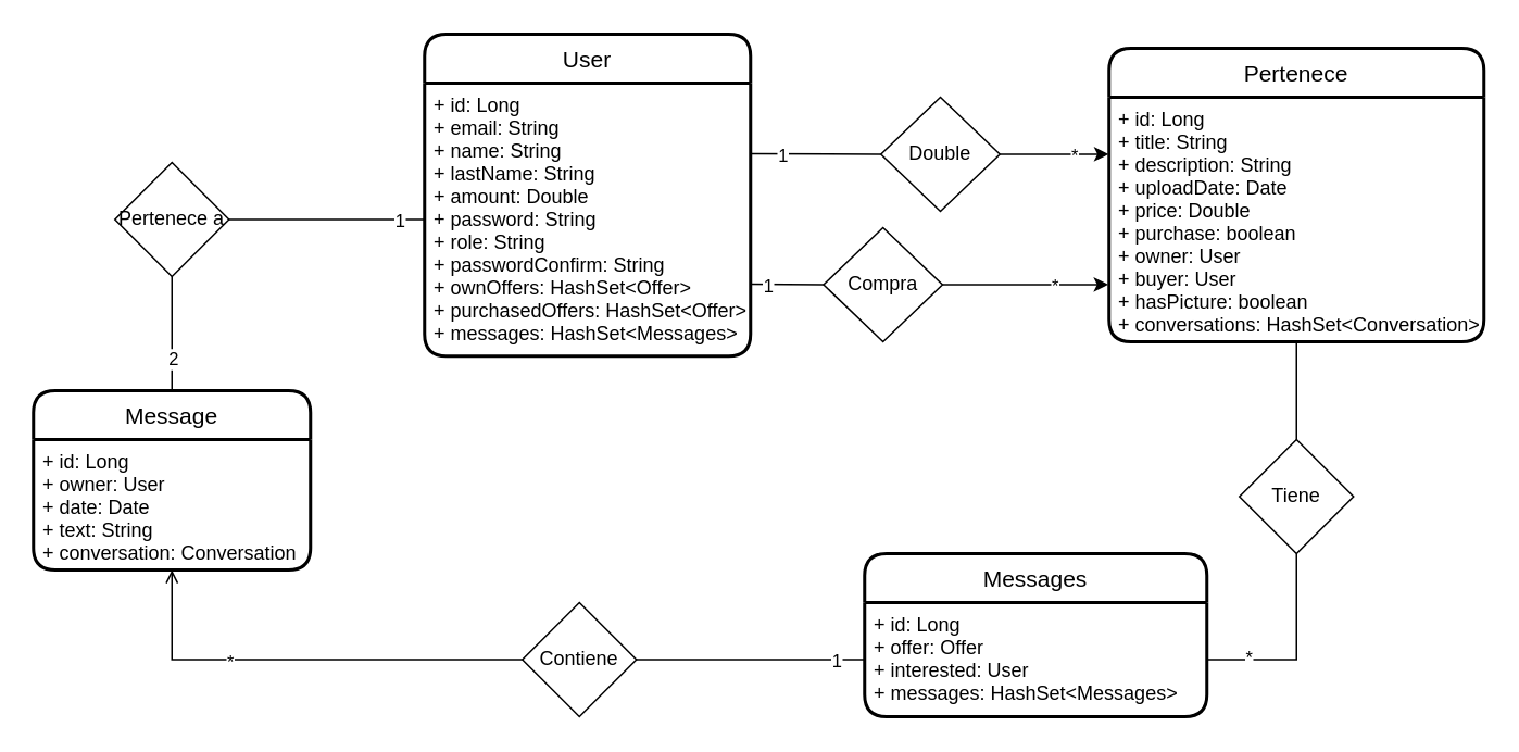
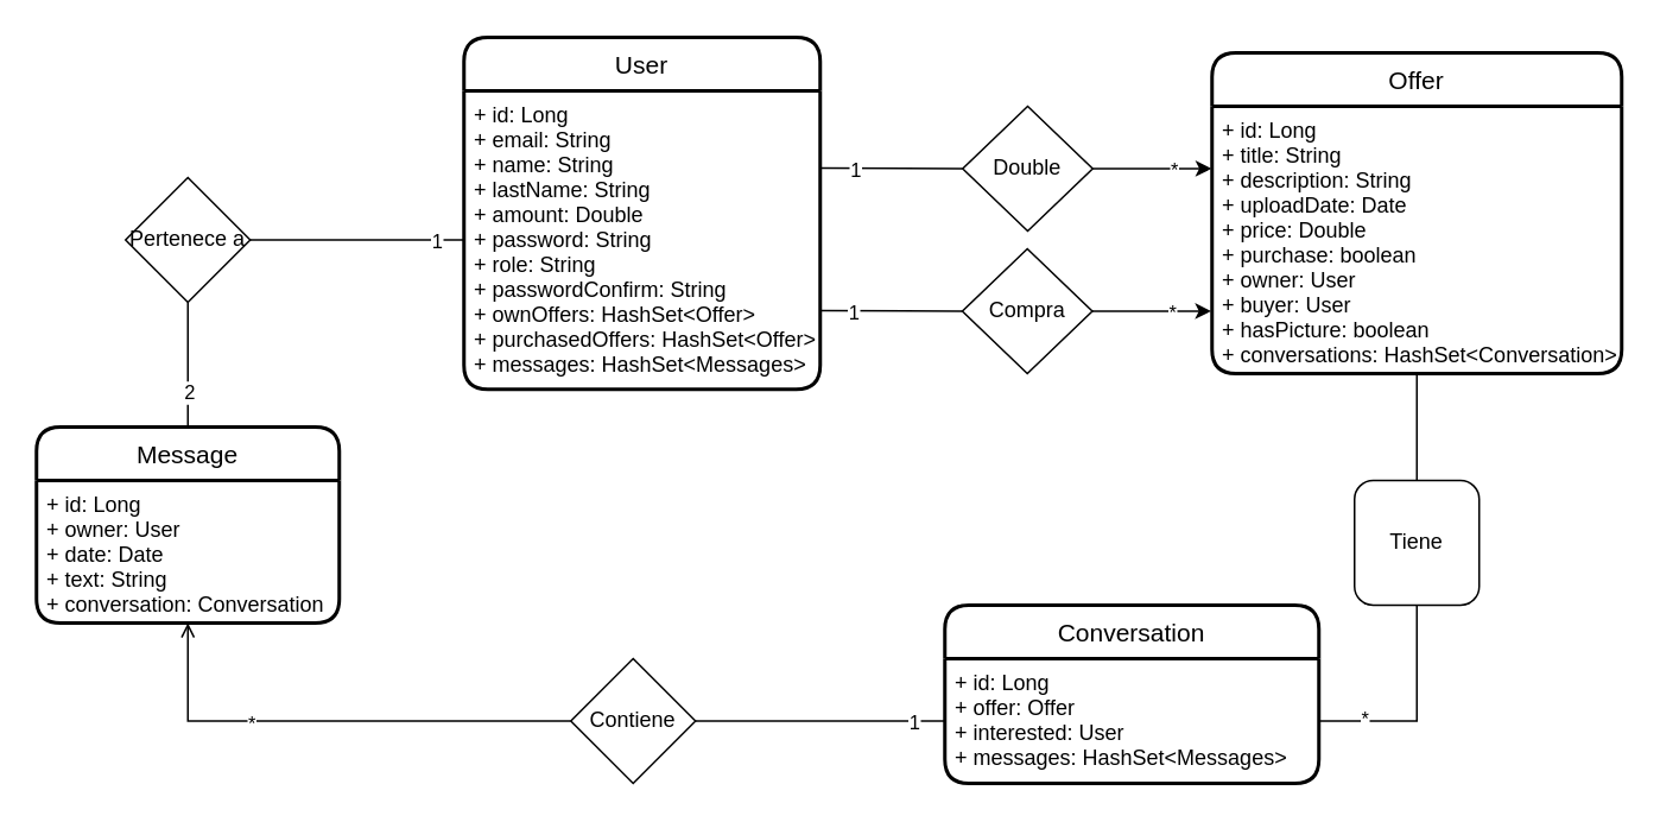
  <mxCell id="0" />
  <mxCell id="1" parent="0" />
  <mxCell id="2" value="User" style="swimlane;childLayout=stackLayout;horizontal=1;startSize=30;horizontalStack=0;rounded=1;fontSize=14;fontStyle=0;strokeWidth=2;resizeParent=0;resizeLast=1;shadow=0;dashed=0;align=center;" parent="1" vertex="1"><mxGeometry x="260" y="20.25" width="200" height="197.5" as="geometry" /></mxCell>
  <mxCell id="3" value="+ id: Long&#10;+ email: String&#10;+ name: String&#10;+ lastName: String&#10;+ amount: Double&#10;+ password: String&#10;+ role: String&#10;+ passwordConfirm: String&#10;+ ownOffers: HashSet&lt;Offer&gt;&#10;+ purchasedOffers: HashSet&lt;Offer&gt;&#10;+ messages: HashSet&lt;Messages&gt;" style="align=left;strokeColor=none;fillColor=none;spacingLeft=4;fontSize=12;verticalAlign=top;resizable=0;rotatable=0;part=1;" parent="2" vertex="1"><mxGeometry y="30" width="200" height="167.5" as="geometry" /></mxCell>
- <mxCell id="4" value="Pertenece" style="swimlane;childLayout=stackLayout;horizontal=1;startSize=30;horizontalStack=0;rounded=1;fontSize=14;fontStyle=0;strokeWidth=2;resizeParent=0;resizeLast=1;shadow=0;dashed=0;align=center;" parent="1" vertex="1"><mxGeometry x="680" y="29" width="230" height="180" as="geometry" /></mxCell>
+ <mxCell id="4" value="Offer" style="swimlane;childLayout=stackLayout;horizontal=1;startSize=30;horizontalStack=0;rounded=1;fontSize=14;fontStyle=0;strokeWidth=2;resizeParent=0;resizeLast=1;shadow=0;dashed=0;align=center;" parent="1" vertex="1"><mxGeometry x="680" y="29" width="230" height="180" as="geometry" /></mxCell>
  <mxCell id="5" value="+ id: Long&#10;+ title: String&#10;+ description: String&#10;+ uploadDate: Date&#10;+ price: Double&#10;+ purchase: boolean&#10;+ owner: User&#10;+ buyer: User&#10;+ hasPicture: boolean&#10;+ conversations: HashSet&lt;Conversation&gt;" style="align=left;strokeColor=none;fillColor=none;spacingLeft=4;fontSize=12;verticalAlign=top;resizable=0;rotatable=0;part=1;" parent="4" vertex="1"><mxGeometry y="30" width="230" height="150" as="geometry" /></mxCell>
- <mxCell id="6" value="Messages" style="swimlane;childLayout=stackLayout;horizontal=1;startSize=30;horizontalStack=0;rounded=1;fontSize=14;fontStyle=0;strokeWidth=2;resizeParent=0;resizeLast=1;shadow=0;dashed=0;align=center;" parent="1" vertex="1"><mxGeometry x="530" y="339" width="210" height="100" as="geometry" /></mxCell>
+ <mxCell id="6" value="Conversation" style="swimlane;childLayout=stackLayout;horizontal=1;startSize=30;horizontalStack=0;rounded=1;fontSize=14;fontStyle=0;strokeWidth=2;resizeParent=0;resizeLast=1;shadow=0;dashed=0;align=center;" parent="1" vertex="1"><mxGeometry x="530" y="339" width="210" height="100" as="geometry" /></mxCell>
  <mxCell id="7" value="+ id: Long&#10;+ offer: Offer&#10;+ interested: User&#10;+ messages: HashSet&lt;Messages&gt;" style="align=left;strokeColor=none;fillColor=none;spacingLeft=4;fontSize=12;verticalAlign=top;resizable=0;rotatable=0;part=1;" parent="6" vertex="1"><mxGeometry y="30" width="210" height="70" as="geometry" /></mxCell>
  <mxCell id="8" value="Message" style="swimlane;childLayout=stackLayout;horizontal=1;startSize=30;horizontalStack=0;rounded=1;fontSize=14;fontStyle=0;strokeWidth=2;resizeParent=0;resizeLast=1;shadow=0;dashed=0;align=center;" parent="1" vertex="1"><mxGeometry x="20" y="239" width="170" height="110" as="geometry" /></mxCell>
  <mxCell id="9" value="+ id: Long&#10;+ owner: User&#10;+ date: Date&#10;+ text: String&#10;+ conversation: Conversation" style="align=left;strokeColor=none;fillColor=none;spacingLeft=4;fontSize=12;verticalAlign=top;resizable=0;rotatable=0;part=1;" parent="8" vertex="1"><mxGeometry y="30" width="170" height="80" as="geometry" /></mxCell>
  <mxCell id="10" value="Double" style="rhombus;whiteSpace=wrap;html=1;" parent="1" vertex="1"><mxGeometry x="540" y="59" width="73" height="70" as="geometry" /></mxCell>
  <mxCell id="11" value="" style="endArrow=none;html=1;rounded=0;entryX=0;entryY=0.5;entryDx=0;entryDy=0;exitX=1.001;exitY=0.259;exitDx=0;exitDy=0;exitPerimeter=0;" parent="1" source="3" target="10" edge="1"><mxGeometry width="50" height="50" relative="1" as="geometry"><mxPoint x="520" y="189" as="sourcePoint" /><mxPoint x="570" y="139" as="targetPoint" /></mxGeometry></mxCell>
  <mxCell id="12" value="1" style="edgeLabel;html=1;align=center;verticalAlign=middle;resizable=0;points=[];" parent="11" vertex="1" connectable="0"><mxGeometry x="-0.526" y="-1" relative="1" as="geometry"><mxPoint as="offset" /></mxGeometry></mxCell>
  <mxCell id="13" value="" style="endArrow=none;html=1;rounded=0;entryX=1;entryY=0.5;entryDx=0;entryDy=0;exitX=0.5;exitY=1;exitDx=0;exitDy=0;" parent="1" source="15" target="7" edge="1"><mxGeometry width="50" height="50" relative="1" as="geometry"><mxPoint x="350" y="324" as="sourcePoint" /><mxPoint x="450" y="364" as="targetPoint" /><Array as="points"><mxPoint x="795" y="404" /></Array></mxGeometry></mxCell>
  <mxCell id="14" value="*" style="edgeLabel;html=1;align=center;verticalAlign=middle;resizable=0;points=[];" parent="13" vertex="1" connectable="0"><mxGeometry x="0.59" y="-2" relative="1" as="geometry"><mxPoint as="offset" /></mxGeometry></mxCell>
- <mxCell id="15" value="Tiene" style="rhombus;whiteSpace=wrap;html=1;" parent="1" vertex="1"><mxGeometry x="760" y="269" width="70" height="70" as="geometry" /></mxCell>
+ <mxCell id="15" value="Tiene" style="whiteSpace=wrap;html=1;rounded=1;" parent="1" vertex="1"><mxGeometry x="760" y="269" width="70" height="70" as="geometry" /></mxCell>
  <mxCell id="16" value="Contiene" style="rhombus;whiteSpace=wrap;html=1;" parent="1" vertex="1"><mxGeometry x="320" y="369" width="70" height="70" as="geometry" /></mxCell>
  <mxCell id="17" value="" style="endArrow=none;html=1;rounded=0;exitX=0;exitY=0.5;exitDx=0;exitDy=0;entryX=1;entryY=0.5;entryDx=0;entryDy=0;" parent="1" source="7" target="16" edge="1"><mxGeometry width="50" height="50" relative="1" as="geometry"><mxPoint x="40" y="289" as="sourcePoint" /><mxPoint x="90" y="239" as="targetPoint" /></mxGeometry></mxCell>
  <mxCell id="18" value="1" style="edgeLabel;html=1;align=center;verticalAlign=middle;resizable=0;points=[];" parent="17" vertex="1" connectable="0"><mxGeometry x="-0.44" y="1" relative="1" as="geometry"><mxPoint x="21" y="-1" as="offset" /></mxGeometry></mxCell>
  <mxCell id="19" value="" style="endArrow=open;html=1;rounded=0;exitX=0;exitY=0.5;exitDx=0;exitDy=0;entryX=0.5;entryY=1;entryDx=0;entryDy=0;" parent="1" source="16" target="8" edge="1"><mxGeometry width="50" height="50" relative="1" as="geometry"><mxPoint x="40" y="289" as="sourcePoint" /><mxPoint x="90" y="239" as="targetPoint" /><Array as="points"><mxPoint x="105" y="404" /></Array></mxGeometry></mxCell>
  <mxCell id="20" value="*" style="edgeLabel;html=1;align=center;verticalAlign=middle;resizable=0;points=[];" parent="19" vertex="1" connectable="0"><mxGeometry x="0.336" y="1" relative="1" as="geometry"><mxPoint as="offset" /></mxGeometry></mxCell>
  <mxCell id="21" value="Pertenece a" style="rhombus;whiteSpace=wrap;html=1;" parent="1" vertex="1"><mxGeometry x="70" y="99" width="70" height="70" as="geometry" /></mxCell>
  <mxCell id="22" value="" style="endArrow=none;html=1;rounded=0;exitX=0.5;exitY=0;exitDx=0;exitDy=0;entryX=0.5;entryY=1;entryDx=0;entryDy=0;" parent="1" source="8" target="21" edge="1"><mxGeometry width="50" height="50" relative="1" as="geometry"><mxPoint x="230" y="239" as="sourcePoint" /><mxPoint x="280" y="189" as="targetPoint" /></mxGeometry></mxCell>
  <mxCell id="23" value="2" style="edgeLabel;html=1;align=center;verticalAlign=middle;resizable=0;points=[];" parent="22" vertex="1" connectable="0"><mxGeometry x="-0.771" y="-2" relative="1" as="geometry"><mxPoint x="-2" y="-12" as="offset" /></mxGeometry></mxCell>
  <mxCell id="24" value="" style="endArrow=none;html=1;rounded=0;entryX=1;entryY=0.5;entryDx=0;entryDy=0;exitX=0;exitY=0.5;exitDx=0;exitDy=0;" parent="1" source="3" target="21" edge="1"><mxGeometry width="50" height="50" relative="1" as="geometry"><mxPoint x="80" y="249" as="sourcePoint" /><mxPoint x="130" y="199" as="targetPoint" /></mxGeometry></mxCell>
  <mxCell id="25" value="1" style="edgeLabel;html=1;align=center;verticalAlign=middle;resizable=0;points=[];" parent="24" vertex="1" connectable="0"><mxGeometry x="-0.732" relative="1" as="geometry"><mxPoint as="offset" /></mxGeometry></mxCell>
  <mxCell id="26" value="" style="endArrow=none;html=1;rounded=0;entryX=0.5;entryY=0;entryDx=0;entryDy=0;exitX=0.5;exitY=1;exitDx=0;exitDy=0;" parent="1" source="5" target="15" edge="1"><mxGeometry width="50" height="50" relative="1" as="geometry"><mxPoint x="530" y="279" as="sourcePoint" /><mxPoint x="580" y="229" as="targetPoint" /></mxGeometry></mxCell>
  <mxCell id="27" value="" style="endArrow=classic;html=1;rounded=0;entryX=-0.001;entryY=0.233;entryDx=0;entryDy=0;exitX=1;exitY=0.5;exitDx=0;exitDy=0;entryPerimeter=0;" edge="1" parent="1" source="10" target="5"><mxGeometry width="50" height="50" relative="1" as="geometry"><mxPoint x="690" y="199" as="sourcePoint" /><mxPoint x="740" y="149" as="targetPoint" /></mxGeometry></mxCell>
  <mxCell id="28" value="*" style="edgeLabel;html=1;align=center;verticalAlign=middle;resizable=0;points=[];" vertex="1" connectable="0" parent="27"><mxGeometry x="0.348" y="-1" relative="1" as="geometry"><mxPoint as="offset" /></mxGeometry></mxCell>
- <mxCell id="29" value="Compra" style="rhombus;whiteSpace=wrap;html=1;" vertex="1" parent="1"><mxGeometry x="504.8" y="139" width="73" height="70" as="geometry" /></mxCell>
+ <mxCell id="29" value="Compra" style="rhombus;whiteSpace=wrap;html=1;" vertex="1" parent="1"><mxGeometry x="539.8" y="139" width="73" height="70" as="geometry" /></mxCell>
  <mxCell id="30" value="" style="endArrow=none;html=1;rounded=0;entryX=0;entryY=0.5;entryDx=0;entryDy=0;exitX=1.001;exitY=0.259;exitDx=0;exitDy=0;exitPerimeter=0;" edge="1" parent="1" target="29"><mxGeometry width="50" height="50" relative="1" as="geometry"><mxPoint x="460" y="173.633" as="sourcePoint" /><mxPoint x="569.8" y="219" as="targetPoint" /></mxGeometry></mxCell>
  <mxCell id="31" value="1" style="edgeLabel;html=1;align=center;verticalAlign=middle;resizable=0;points=[];" vertex="1" connectable="0" parent="30"><mxGeometry x="-0.526" y="-1" relative="1" as="geometry"><mxPoint as="offset" /></mxGeometry></mxCell>
  <mxCell id="32" value="" style="endArrow=classic;html=1;rounded=0;entryX=-0.001;entryY=0.233;entryDx=0;entryDy=0;exitX=1;exitY=0.5;exitDx=0;exitDy=0;entryPerimeter=0;" edge="1" parent="1" source="29"><mxGeometry width="50" height="50" relative="1" as="geometry"><mxPoint x="689.8" y="279" as="sourcePoint" /><mxPoint x="679.57" y="173.95" as="targetPoint" /></mxGeometry></mxCell>
  <mxCell id="33" value="*" style="edgeLabel;html=1;align=center;verticalAlign=middle;resizable=0;points=[];" vertex="1" connectable="0" parent="32"><mxGeometry x="0.348" y="-1" relative="1" as="geometry"><mxPoint as="offset" /></mxGeometry></mxCell>
